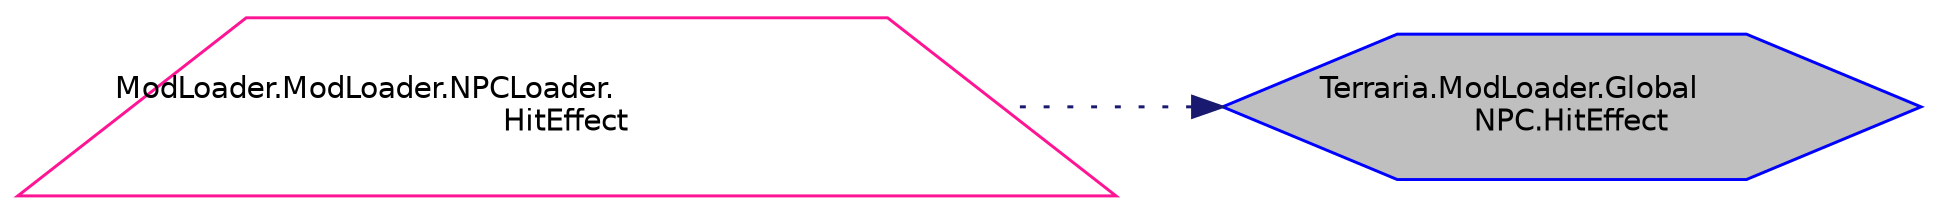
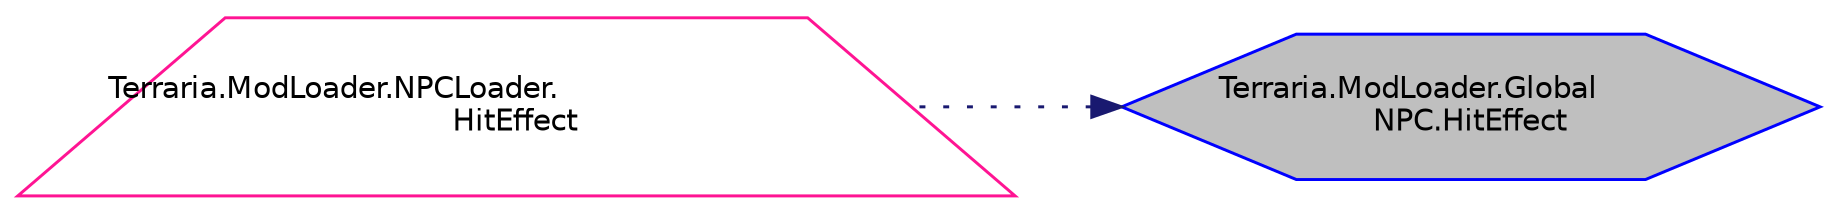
  digraph {
    rankdir=RL
    node [fontname=Helvetica fontsize=10 style=filled]
    n1 [color=blue fillcolor=grey75 fontcolor=black height=0.2 label="Terraria.ModLoader.Global\lNPC.HitEffect" shape=hexagon width=0.4]
-   n2 [color=deeppink fillcolor=white height=0.2 label="ModLoader.ModLoader.NPCLoader.\lHitEffect" shape=trapezium width=0.4]
+   n2 [color=deeppink fillcolor=white height=0.2 label="Terraria.ModLoader.NPCLoader.\lHitEffect" shape=trapezium width=0.4]
    n1 -> n2 [color=midnightblue dir=back fontname=Helvetica fontsize=10 labelfontname=Helvetica labelfontsize=10 style=dotted]
  }
